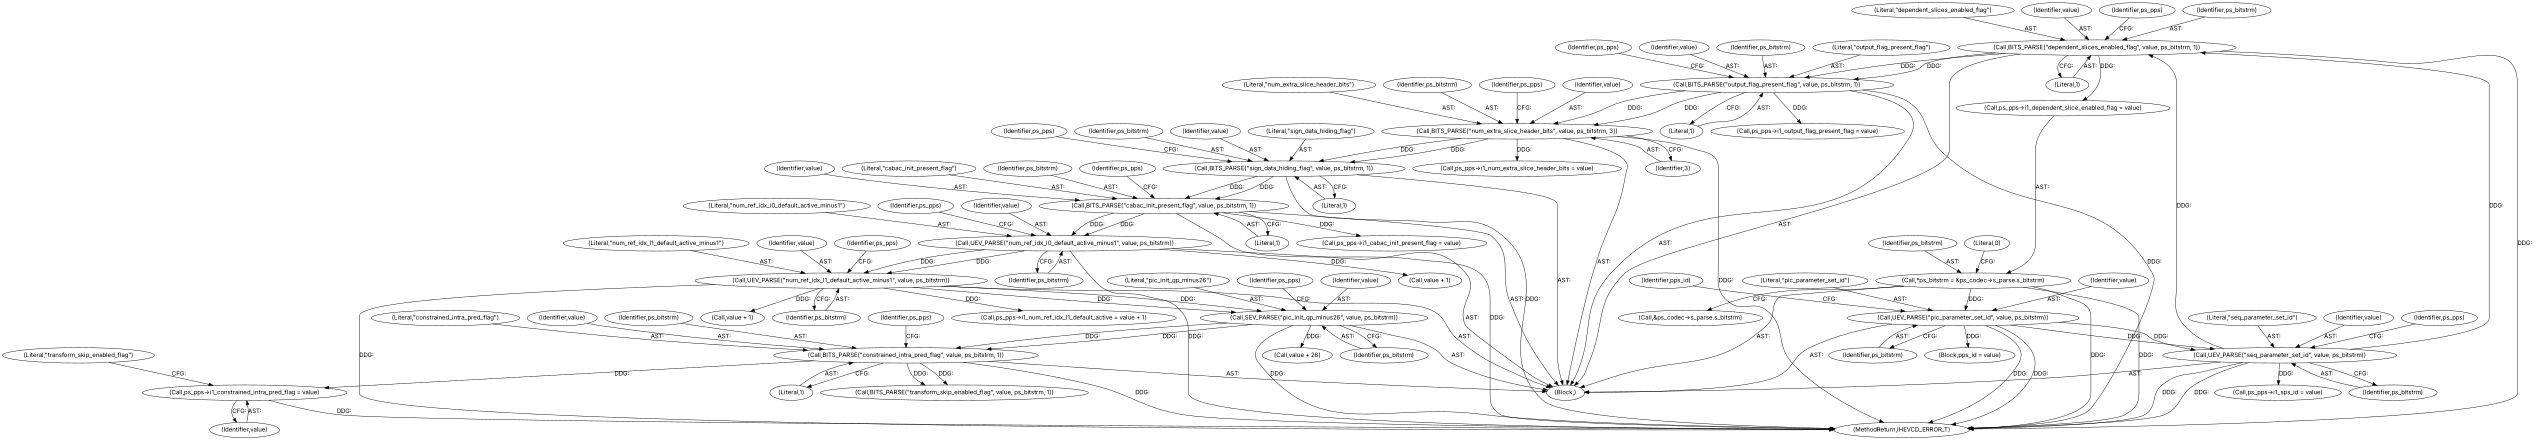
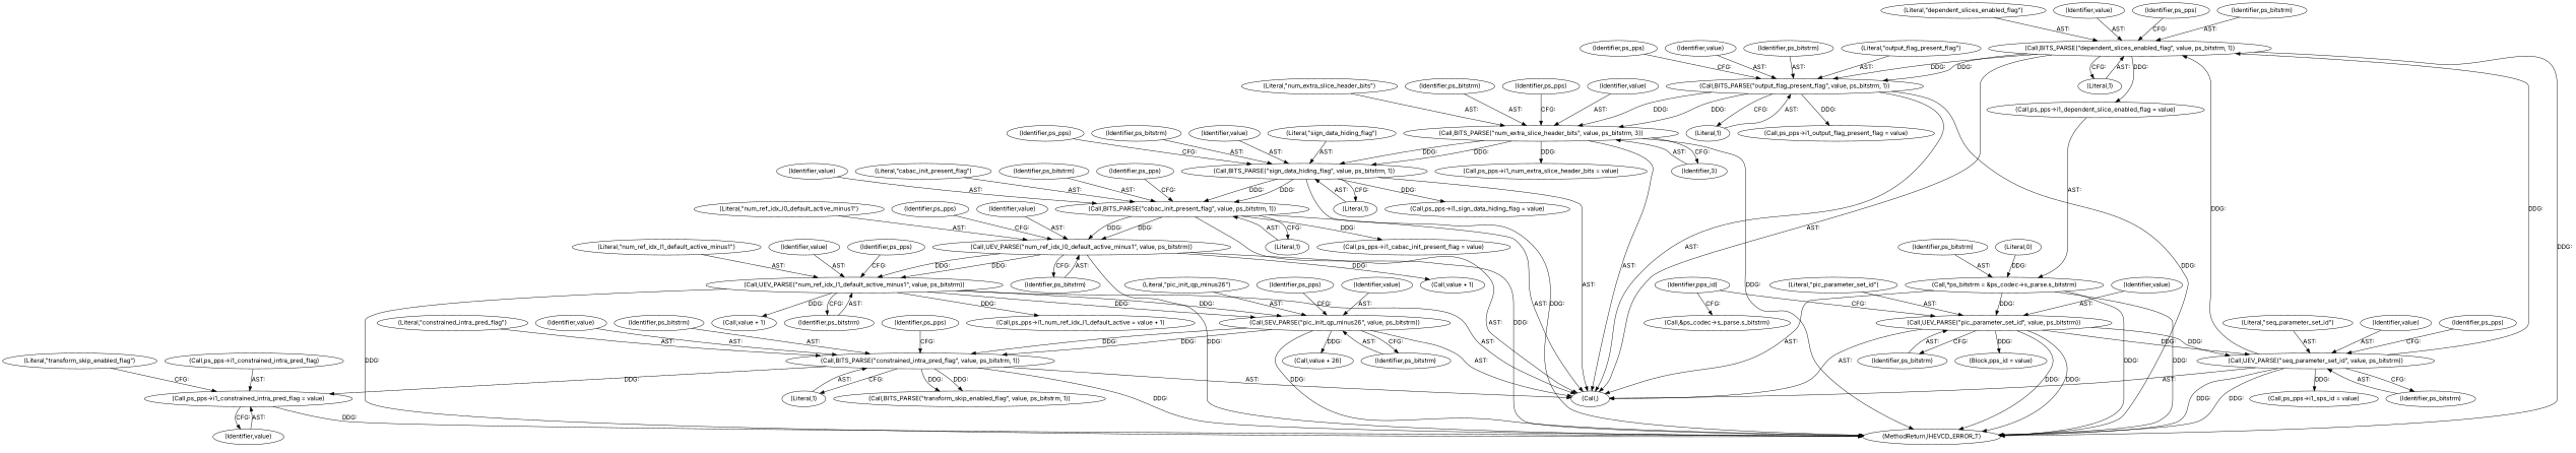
  digraph {
    fontname=Inter
    node [fontname=Inter]
    edge [fontname=Inter]
    n1 [label="(Call,ps_pps->i1_constrained_intra_pred_flag = value)"]
    n2 [label="(Identifier,value)"]
    n3 [label="(MethodReturn,IHEVCD_ERROR_T)"]
-   n4 [label="(Block,)"]
+   n4 [label="(Call,)"]
    n5 [label="(Call,BITS_PARSE(\"constrained_intra_pred_flag\", value, ps_bitstrm, 1))"]
    n6 [label="(Call,BITS_PARSE(\"transform_skip_enabled_flag\", value, ps_bitstrm, 1))"]
    n7 [label="(Literal,1)"]
    n8 [label="(Call,SEV_PARSE(\"pic_init_qp_minus26\", value, ps_bitstrm))"]
    n9 [label="(Identifier,ps_bitstrm)"]
    n10 [label="(Call,value + 26)"]
    n11 [label="(Call,UEV_PARSE(\"num_ref_idx_l1_default_active_minus1\", value, ps_bitstrm))"]
    n12 [label="(Identifier,ps_bitstrm)"]
    n13 [label="(Call,ps_pps->i1_num_ref_idx_l1_default_active = value + 1)"]
    n14 [label="(Call,value + 1)"]
    n15 [label="(Call,UEV_PARSE(\"num_ref_idx_l0_default_active_minus1\", value, ps_bitstrm))"]
    n16 [label="(Call,value + 1)"]
    n17 [label="(Identifier,ps_bitstrm)"]
    n18 [label="(Call,BITS_PARSE(\"cabac_init_present_flag\", value, ps_bitstrm, 1))"]
    n19 [label="(Literal,1)"]
    n20 [label="(Call,ps_pps->i1_cabac_init_present_flag = value)"]
    n21 [label="(Call,BITS_PARSE(\"sign_data_hiding_flag\", value, ps_bitstrm, 1))"]
    n22 [label="(Literal,1)"]
+   n23 [label="(Call,ps_pps->i1_sign_data_hiding_flag = value)"]
    n24 [label="(Call,BITS_PARSE(\"num_extra_slice_header_bits\", value, ps_bitstrm, 3))"]
    n25 [label="(Identifier,3)"]
    n26 [label="(Call,ps_pps->i1_num_extra_slice_header_bits = value)"]
    n27 [label="(Call,BITS_PARSE(\"output_flag_present_flag\", value, ps_bitstrm, 1))"]
    n28 [label="(Literal,1)"]
    n29 [label="(Call,ps_pps->i1_output_flag_present_flag = value)"]
    n30 [label="(Call,BITS_PARSE(\"dependent_slices_enabled_flag\", value, ps_bitstrm, 1))"]
    n31 [label="(Literal,1)"]
    n32 [label="(Call,ps_pps->i1_dependent_slice_enabled_flag = value)"]
    n33 [label="(Call,*ps_bitstrm = &ps_codec->s_parse.s_bitstrm)"]
    n34 [label="(Call,UEV_PARSE(\"seq_parameter_set_id\", value, ps_bitstrm))"]
    n35 [label="(Identifier,ps_bitstrm)"]
    n36 [label="(Call,ps_pps->i1_sps_id = value)"]
    n37 [label="(Call,UEV_PARSE(\"pic_parameter_set_id\", value, ps_bitstrm))"]
    n38 [label="(Identifier,ps_bitstrm)"]
    n39 [label="(Block,pps_id = value)"]
    n40 [label="(Call,&ps_codec->s_parse.s_bitstrm)"]
    n41 [label="(Literal,\"num_extra_slice_header_bits\")"]
    n42 [label="(Identifier,ps_pps)"]
    n43 [label="(Identifier,ps_pps)"]
    n44 [label="(Identifier,ps_pps)"]
    n45 [label="(Identifier,ps_bitstrm)"]
    n46 [label="(Identifier,value)"]
    n47 [label="(Literal,\"seq_parameter_set_id\")"]
    n48 [label="(Literal,\"pic_init_qp_minus26\")"]
    n49 [label="(Identifier,value)"]
    n50 [label="(Identifier,ps_bitstrm)"]
    n51 [label="(Literal,\"pic_parameter_set_id\")"]
    n52 [label="(Literal,\"num_ref_idx_l1_default_active_minus1\")"]
    n53 [label="(Identifier,ps_pps)"]
    n54 [label="(Literal,\"dependent_slices_enabled_flag\")"]
    n55 [label="(Literal,\"transform_skip_enabled_flag\")"]
    n56 [label="(Identifier,value)"]
    n57 [label="(Literal,\"constrained_intra_pred_flag\")"]
    n58 [label="(Identifier,value)"]
    n59 [label="(Identifier,value)"]
    n60 [label="(Literal,\"sign_data_hiding_flag\")"]
    n61 [label="(Identifier,value)"]
    n62 [label="(Literal,\"cabac_init_present_flag\")"]
    n63 [label="(Identifier,value)"]
    n64 [label="(Identifier,ps_bitstrm)"]
    n65 [label="(Identifier,value)"]
    n66 [label="(Literal,\"output_flag_present_flag\")"]
    n67 [label="(Identifier,pps_id)"]
    n68 [label="(Identifier,ps_pps)"]
    n69 [label="(Literal,\"num_ref_idx_l0_default_active_minus1\")"]
    n70 [label="(Identifier,ps_bitstrm)"]
    n71 [label="(Identifier,ps_pps)"]
    n72 [label="(Identifier,ps_pps)"]
    n73 [label="(Identifier,ps_bitstrm)"]
    n74 [label="(Identifier,value)"]
    n75 [label="(Identifier,ps_bitstrm)"]
    n76 [label="(Identifier,value)"]
    n77 [label="(Identifier,ps_pps)"]
    n78 [label="(Identifier,ps_pps)"]
    n79 [label="(Identifier,ps_pps)"]
    n80 [label="(Identifier,value)"]
    n81 [label="(Literal,0)"]
    n82 [label="(Identifier,ps_bitstrm)"]
+   n83 [label="(Call,ps_pps->i1_constrained_intra_pred_flag)"]
    n1 -> n2 [label="CFG: "]
    n1 -> n3 [label="DDG: "]
    n2 -> n1 [label="AST: "]
    n5 -> n1 [label="DDG: "]
    n5 -> n3 [label="DDG: "]
    n5 -> n4 [label="AST: "]
    n5 -> n6 [label="DDG: "]
    n5 -> n6 [label="DDG: "]
    n5 -> n7 [label="CFG: "]
    n7 -> n5 [label="AST: "]
    n8 -> n3 [label="DDG: "]
    n8 -> n4 [label="AST: "]
    n8 -> n5 [label="DDG: "]
    n8 -> n5 [label="DDG: "]
    n8 -> n9 [label="CFG: "]
    n8 -> n10 [label="DDG: "]
    n9 -> n8 [label="AST: "]
    n11 -> n3 [label="DDG: "]
    n11 -> n4 [label="AST: "]
    n11 -> n8 [label="DDG: "]
    n11 -> n8 [label="DDG: "]
    n11 -> n12 [label="CFG: "]
    n11 -> n13 [label="DDG: "]
    n11 -> n14 [label="DDG: "]
    n12 -> n11 [label="AST: "]
    n15 -> n3 [label="DDG: "]
    n15 -> n4 [label="AST: "]
    n15 -> n11 [label="DDG: "]
    n15 -> n11 [label="DDG: "]
    n15 -> n16 [label="DDG: "]
    n15 -> n17 [label="CFG: "]
    n17 -> n15 [label="AST: "]
    n18 -> n3 [label="DDG: "]
    n18 -> n4 [label="AST: "]
    n18 -> n15 [label="DDG: "]
    n18 -> n15 [label="DDG: "]
    n18 -> n19 [label="CFG: "]
    n18 -> n20 [label="DDG: "]
    n19 -> n18 [label="AST: "]
    n21 -> n3 [label="DDG: "]
    n21 -> n4 [label="AST: "]
    n21 -> n18 [label="DDG: "]
    n21 -> n18 [label="DDG: "]
    n21 -> n22 [label="CFG: "]
+   n21 -> n23 [label="DDG: "]
    n22 -> n21 [label="AST: "]
    n24 -> n3 [label="DDG: "]
    n24 -> n4 [label="AST: "]
    n24 -> n21 [label="DDG: "]
    n24 -> n21 [label="DDG: "]
    n24 -> n25 [label="CFG: "]
    n24 -> n26 [label="DDG: "]
    n25 -> n24 [label="AST: "]
    n27 -> n3 [label="DDG: "]
    n27 -> n4 [label="AST: "]
    n27 -> n24 [label="DDG: "]
    n27 -> n24 [label="DDG: "]
    n27 -> n28 [label="CFG: "]
    n27 -> n29 [label="DDG: "]
    n28 -> n27 [label="AST: "]
    n30 -> n3 [label="DDG: "]
    n30 -> n4 [label="AST: "]
    n30 -> n27 [label="DDG: "]
    n30 -> n27 [label="DDG: "]
    n30 -> n31 [label="CFG: "]
    n30 -> n32 [label="DDG: "]
    n31 -> n30 [label="AST: "]
    n32 -> n33 [label="AST: "]
    n33 -> n3 [label="DDG: "]
    n33 -> n3 [label="DDG: "]
    n33 -> n4 [label="AST: "]
    n33 -> n37 [label="DDG: "]
-   n33 -> n40 [label="CFG: "]
+   n67 -> n40 [label="CFG: "]
    n34 -> n3 [label="DDG: "]
    n34 -> n3 [label="DDG: "]
    n34 -> n4 [label="AST: "]
    n34 -> n30 [label="DDG: "]
    n34 -> n30 [label="DDG: "]
    n34 -> n35 [label="CFG: "]
    n34 -> n36 [label="DDG: "]
    n35 -> n34 [label="AST: "]
    n37 -> n3 [label="DDG: "]
    n37 -> n3 [label="DDG: "]
    n37 -> n4 [label="AST: "]
    n37 -> n34 [label="DDG: "]
    n37 -> n34 [label="DDG: "]
    n37 -> n38 [label="CFG: "]
    n37 -> n39 [label="DDG: "]
    n38 -> n37 [label="AST: "]
    n41 -> n24 [label="AST: "]
    n42 -> n5 [label="CFG: "]
    n43 -> n34 [label="CFG: "]
    n44 -> n21 [label="CFG: "]
    n45 -> n27 [label="AST: "]
    n46 -> n8 [label="AST: "]
    n47 -> n34 [label="AST: "]
    n48 -> n8 [label="AST: "]
    n49 -> n18 [label="AST: "]
    n50 -> n21 [label="AST: "]
    n51 -> n37 [label="AST: "]
    n52 -> n11 [label="AST: "]
    n53 -> n15 [label="CFG: "]
    n54 -> n30 [label="AST: "]
    n55 -> n1 [label="CFG: "]
    n56 -> n11 [label="AST: "]
    n57 -> n5 [label="AST: "]
    n58 -> n15 [label="AST: "]
    n59 -> n21 [label="AST: "]
    n60 -> n21 [label="AST: "]
    n61 -> n30 [label="AST: "]
    n62 -> n18 [label="AST: "]
    n63 -> n34 [label="AST: "]
    n64 -> n33 [label="AST: "]
    n65 -> n37 [label="AST: "]
    n66 -> n27 [label="AST: "]
    n67 -> n37 [label="CFG: "]
    n68 -> n27 [label="CFG: "]
    n69 -> n15 [label="AST: "]
    n70 -> n18 [label="AST: "]
    n71 -> n30 [label="CFG: "]
    n72 -> n18 [label="CFG: "]
    n73 -> n30 [label="AST: "]
    n74 -> n27 [label="AST: "]
    n75 -> n24 [label="AST: "]
    n76 -> n5 [label="AST: "]
    n77 -> n24 [label="CFG: "]
    n78 -> n11 [label="CFG: "]
    n79 -> n8 [label="CFG: "]
    n80 -> n24 [label="AST: "]
-   n81 -> n33 [label="CFG: "]
+   n81 -> n33 [label="DDG: "]
    n82 -> n5 [label="AST: "]
+   n83 -> n1 [label="AST: "]
  }
